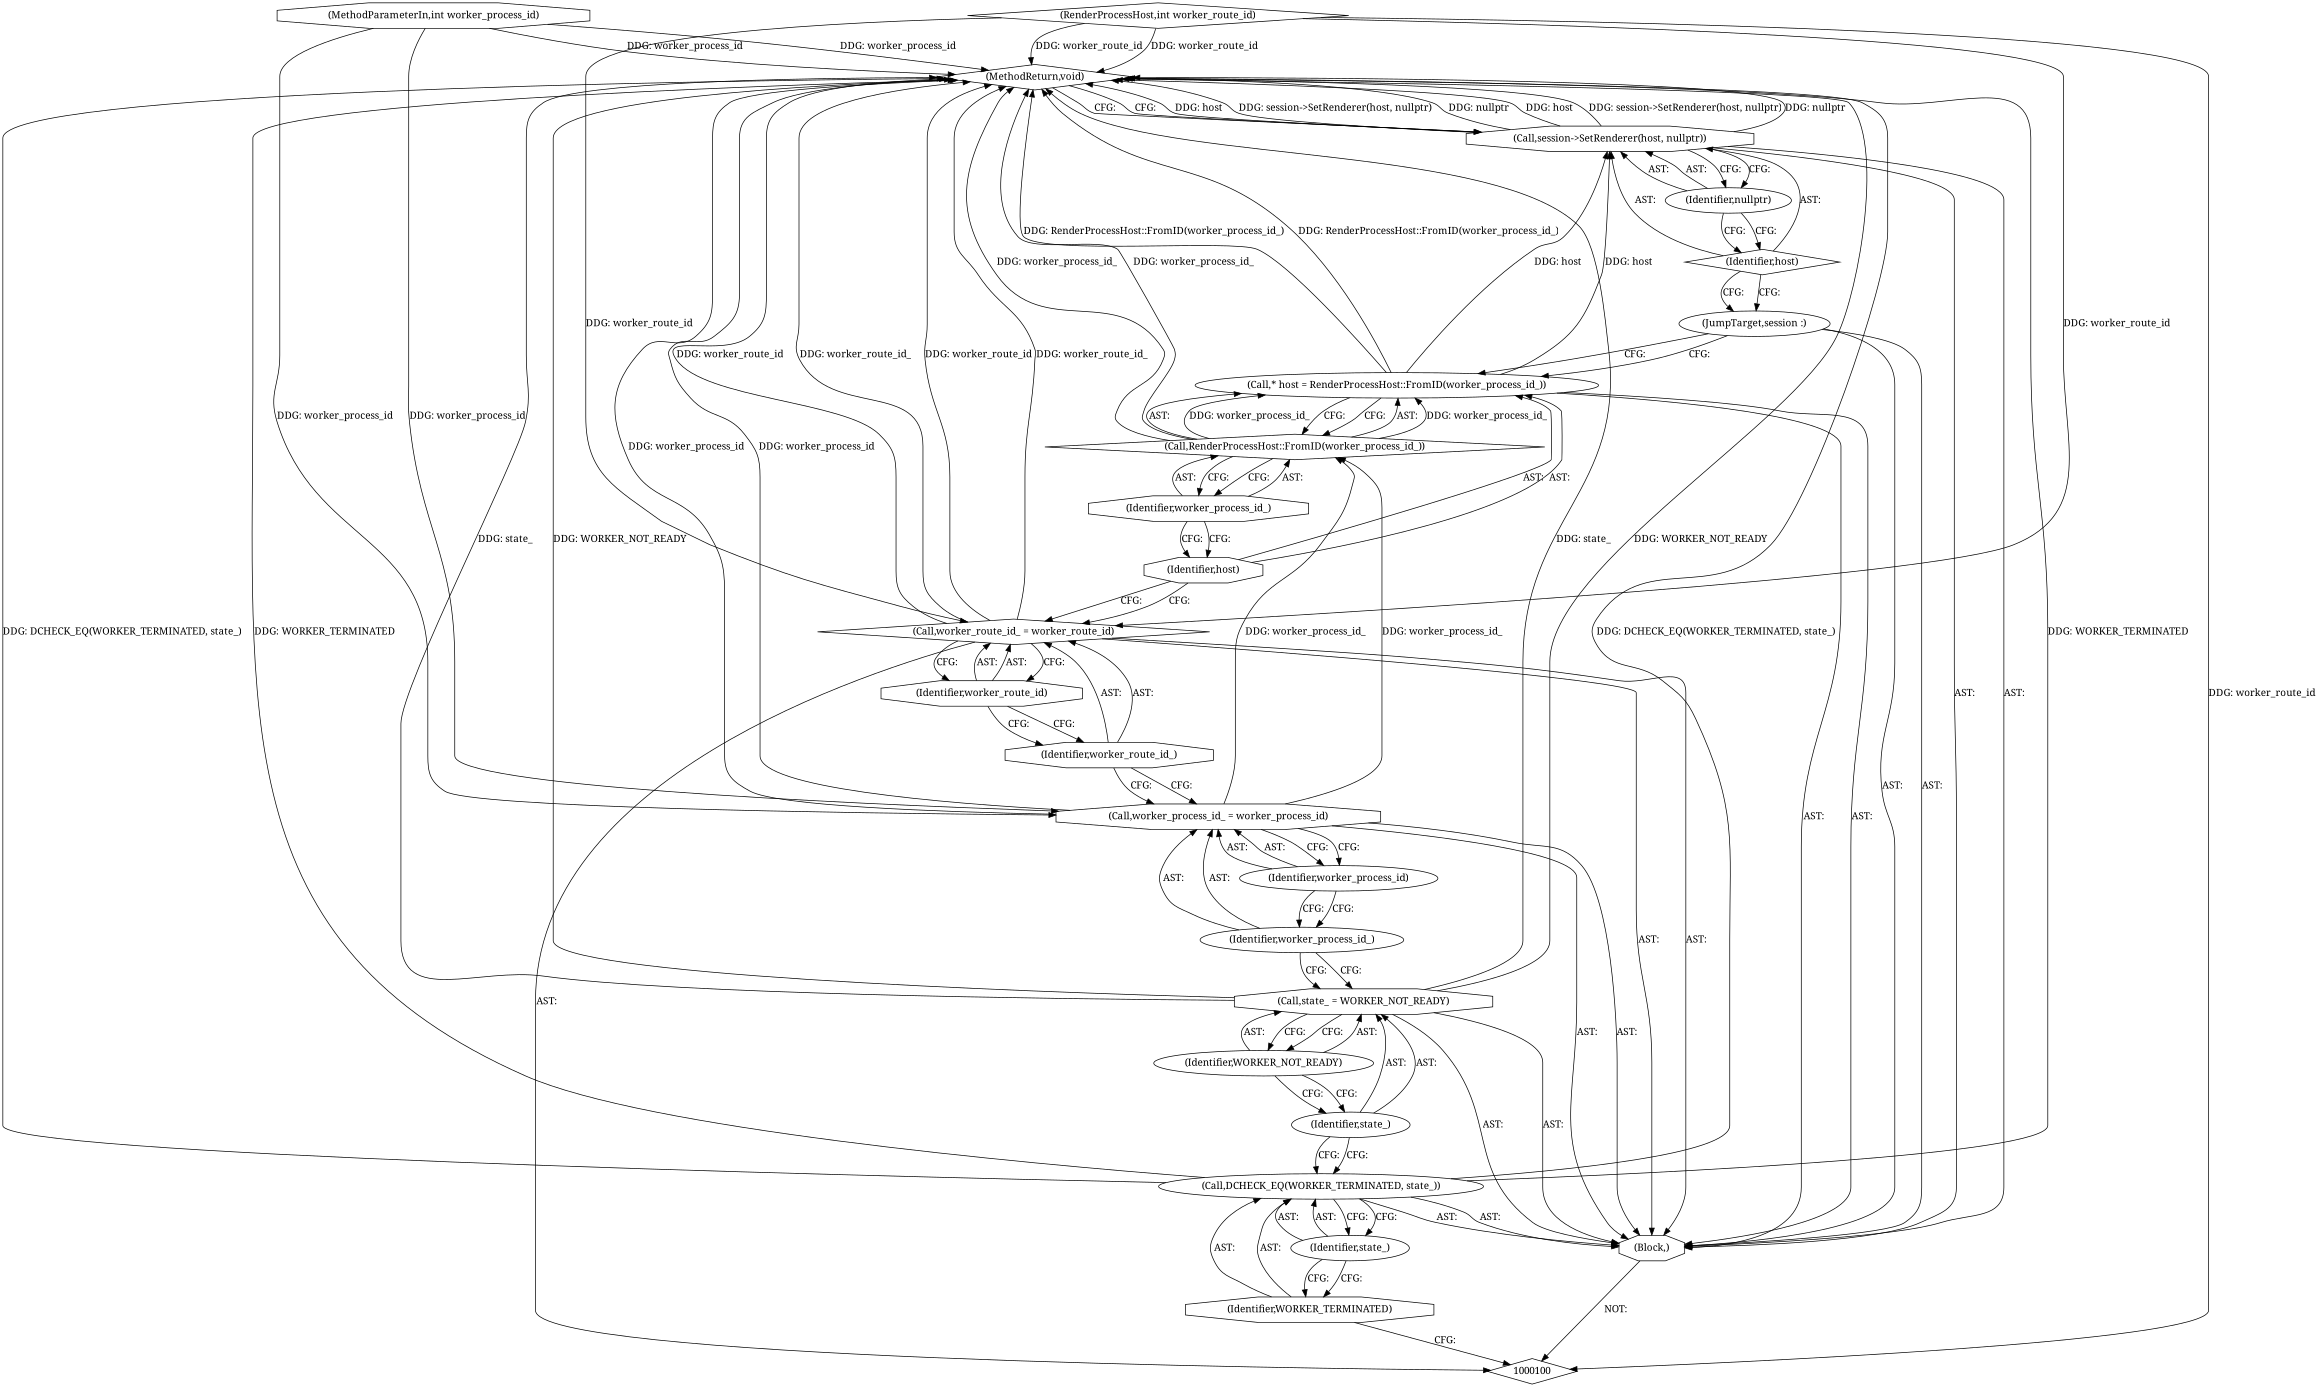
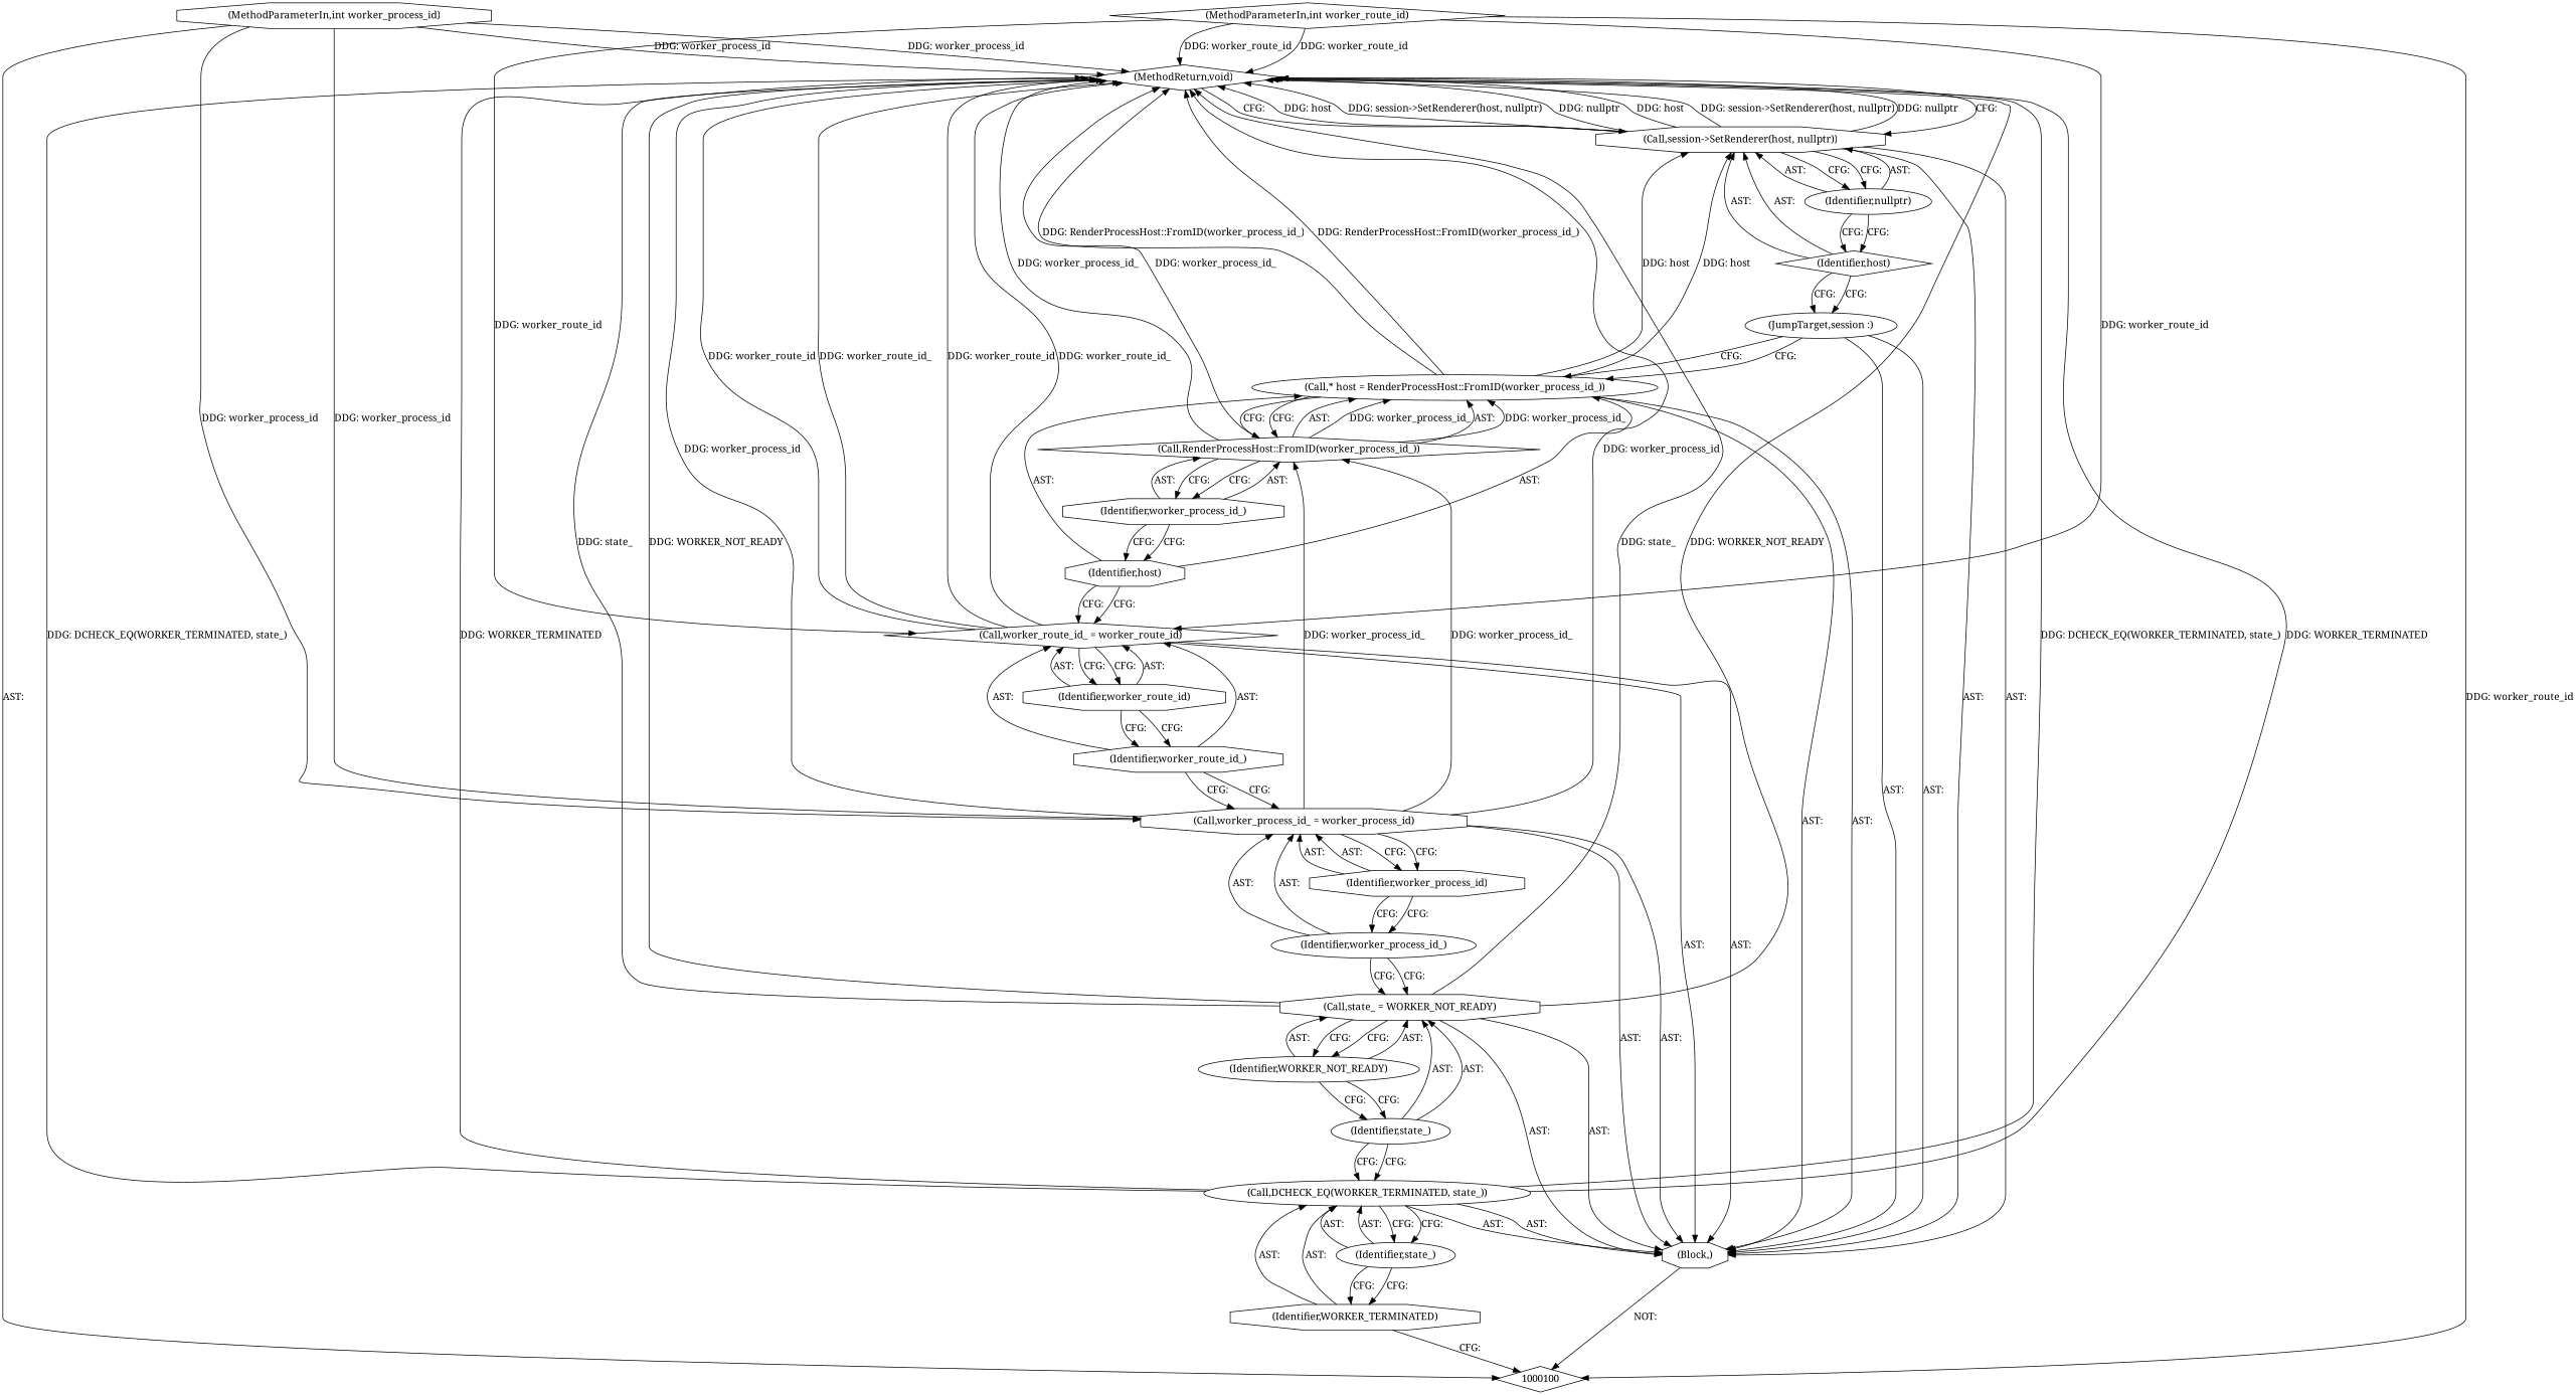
  digraph {
    fontname="Noto Serif"
    node [fontname="Noto Serif" shape=octagon]
    edge [fontname="Noto Serif"]
    n1 [label="(MethodReturn,void)" shape=diamond]
    n2 [label="(Call,session->SetRenderer(host, nullptr))"]
    n3 [label="(Block,)"]
    n4 [label="(Identifier,nullptr)" shape=ellipse]
    1000100 [shape=diamond]
    n6 [label="(MethodParameterIn,int worker_process_id)"]
    n7 [label="(Call,worker_process_id_ = worker_process_id)"]
-   n8 [label="(Identifier,worker_process_id)" shape=ellipse]
+   n8 [label="(Identifier,worker_process_id)"]
    n9 [label="(Call,RenderProcessHost::FromID(worker_process_id_))" shape=diamond]
-   n10 [label="(RenderProcessHost,int worker_route_id)" shape=diamond]
+   n10 [label="(MethodParameterIn,int worker_route_id)" shape=diamond]
    n11 [label="(Call,worker_route_id_ = worker_route_id)" shape=diamond]
    n12 [label="(Identifier,worker_route_id)"]
    n13 [label="(Identifier,WORKER_TERMINATED)"]
    n14 [label="(Call,DCHECK_EQ(WORKER_TERMINATED, state_))" shape=ellipse]
    n15 [label="(Identifier,state_)" shape=ellipse]
    n16 [label="(Identifier,WORKER_NOT_READY)" shape=ellipse]
    n17 [label="(Call,state_ = WORKER_NOT_READY)"]
    n18 [label="(Identifier,state_)" shape=ellipse]
    n19 [label="(Identifier,worker_process_id_)" shape=ellipse]
    n20 [label="(Call,* host = RenderProcessHost::FromID(worker_process_id_))" shape=ellipse]
    n21 [label="(Identifier,worker_process_id_)"]
    n22 [label="(Identifier,worker_route_id_)"]
    n23 [label="(Identifier,host)"]
    n24 [label="(JumpTarget,session :)" shape=ellipse]
    n25 [label="(Identifier,host)" shape=diamond]
    n1 -> n2 [label="CFG: "]
    n1 -> n2 [label="CFG: "]
    n2 -> n1 [label="DDG: host"]
    n2 -> n1 [label="DDG: session->SetRenderer(host, nullptr)"]
    n2 -> n1 [label="DDG: nullptr"]
    n2 -> n1 [label="DDG: host"]
    n2 -> n1 [label="DDG: session->SetRenderer(host, nullptr)"]
    n2 -> n1 [label="DDG: nullptr"]
    n2 -> n3 [label="AST: "]
    n2 -> n3 [label="AST: "]
    n2 -> n4 [label="CFG: "]
    n2 -> n4 [label="CFG: "]
    n3 -> 1000100 [label="NOT: "]
    n4 -> n2 [label="AST: "]
    n4 -> n2 [label="AST: "]
    n4 -> n25 [label="CFG: "]
    n4 -> n25 [label="CFG: "]
    n6 -> n1 [label="DDG: worker_process_id"]
    n6 -> n1 [label="DDG: worker_process_id"]
-   n11 -> 1000100 [label="AST: "]
+   n6 -> 1000100 [label="AST: "]
    n6 -> n7 [label="DDG: worker_process_id"]
    n6 -> n7 [label="DDG: worker_process_id"]
    n7 -> n1 [label="DDG: worker_process_id"]
    n7 -> n1 [label="DDG: worker_process_id"]
    n7 -> n3 [label="AST: "]
    n7 -> n3 [label="AST: "]
    n7 -> n8 [label="CFG: "]
    n7 -> n8 [label="CFG: "]
    n7 -> n9 [label="DDG: worker_process_id_"]
    n7 -> n9 [label="DDG: worker_process_id_"]
    n8 -> n7 [label="AST: "]
    n8 -> n7 [label="AST: "]
    n8 -> n19 [label="CFG: "]
    n8 -> n19 [label="CFG: "]
    n9 -> n1 [label="DDG: worker_process_id_"]
    n9 -> n1 [label="DDG: worker_process_id_"]
    n9 -> n20 [label="AST: "]
    n9 -> n20 [label="DDG: worker_process_id_"]
    n9 -> n20 [label="AST: "]
    n9 -> n20 [label="DDG: worker_process_id_"]
    n9 -> n21 [label="CFG: "]
    n9 -> n21 [label="CFG: "]
    n10 -> n1 [label="DDG: worker_route_id"]
    n10 -> n1 [label="DDG: worker_route_id"]
    n10 -> 1000100 [label="DDG: worker_route_id"]
    n10 -> n11 [label="DDG: worker_route_id"]
    n10 -> n11 [label="DDG: worker_route_id"]
    n11 -> n1 [label="DDG: worker_route_id_"]
    n11 -> n1 [label="DDG: worker_route_id"]
    n11 -> n1 [label="DDG: worker_route_id_"]
    n11 -> n1 [label="DDG: worker_route_id"]
    n11 -> n3 [label="AST: "]
    n11 -> n3 [label="AST: "]
    n11 -> n12 [label="CFG: "]
    n11 -> n12 [label="CFG: "]
    n12 -> n11 [label="AST: "]
    n12 -> n11 [label="AST: "]
    n12 -> n22 [label="CFG: "]
    n12 -> n22 [label="CFG: "]
    n13 -> 1000100 [label="CFG: "]
    n13 -> n14 [label="AST: "]
    n13 -> n14 [label="AST: "]
    n14 -> n1 [label="DDG: DCHECK_EQ(WORKER_TERMINATED, state_)"]
    n14 -> n1 [label="DDG: WORKER_TERMINATED"]
    n14 -> n1 [label="DDG: DCHECK_EQ(WORKER_TERMINATED, state_)"]
    n14 -> n1 [label="DDG: WORKER_TERMINATED"]
    n14 -> n3 [label="AST: "]
    n14 -> n3 [label="AST: "]
    n14 -> n15 [label="CFG: "]
    n14 -> n15 [label="CFG: "]
    n15 -> n13 [label="CFG: "]
    n15 -> n13 [label="CFG: "]
    n15 -> n14 [label="AST: "]
    n15 -> n14 [label="AST: "]
    n16 -> n17 [label="AST: "]
    n16 -> n17 [label="AST: "]
    n16 -> n18 [label="CFG: "]
    n16 -> n18 [label="CFG: "]
    n17 -> n1 [label="DDG: state_"]
    n17 -> n1 [label="DDG: WORKER_NOT_READY"]
    n17 -> n1 [label="DDG: state_"]
    n17 -> n1 [label="DDG: WORKER_NOT_READY"]
    n17 -> n3 [label="AST: "]
    n17 -> n3 [label="AST: "]
    n17 -> n16 [label="CFG: "]
    n17 -> n16 [label="CFG: "]
    n18 -> n14 [label="CFG: "]
    n18 -> n14 [label="CFG: "]
    n18 -> n17 [label="AST: "]
    n18 -> n17 [label="AST: "]
    n19 -> n7 [label="AST: "]
    n19 -> n7 [label="AST: "]
    n19 -> n17 [label="CFG: "]
    n19 -> n17 [label="CFG: "]
    n20 -> n1 [label="DDG: RenderProcessHost::FromID(worker_process_id_)"]
    n20 -> n1 [label="DDG: RenderProcessHost::FromID(worker_process_id_)"]
    n20 -> n2 [label="DDG: host"]
    n20 -> n2 [label="DDG: host"]
    n20 -> n3 [label="AST: "]
    n20 -> n3 [label="AST: "]
    n20 -> n9 [label="CFG: "]
    n20 -> n9 [label="CFG: "]
    n21 -> n9 [label="AST: "]
    n21 -> n9 [label="AST: "]
    n21 -> n23 [label="CFG: "]
    n21 -> n23 [label="CFG: "]
    n22 -> n7 [label="CFG: "]
    n22 -> n7 [label="CFG: "]
    n22 -> n11 [label="AST: "]
    n22 -> n11 [label="AST: "]
    n23 -> n11 [label="CFG: "]
    n23 -> n11 [label="CFG: "]
    n23 -> n20 [label="AST: "]
    n23 -> n20 [label="AST: "]
    n24 -> n3 [label="AST: "]
    n24 -> n3 [label="AST: "]
    n24 -> n20 [label="CFG: "]
    n24 -> n20 [label="CFG: "]
    n25 -> n2 [label="AST: "]
    n25 -> n2 [label="AST: "]
    n25 -> n24 [label="CFG: "]
    n25 -> n24 [label="CFG: "]
  }
